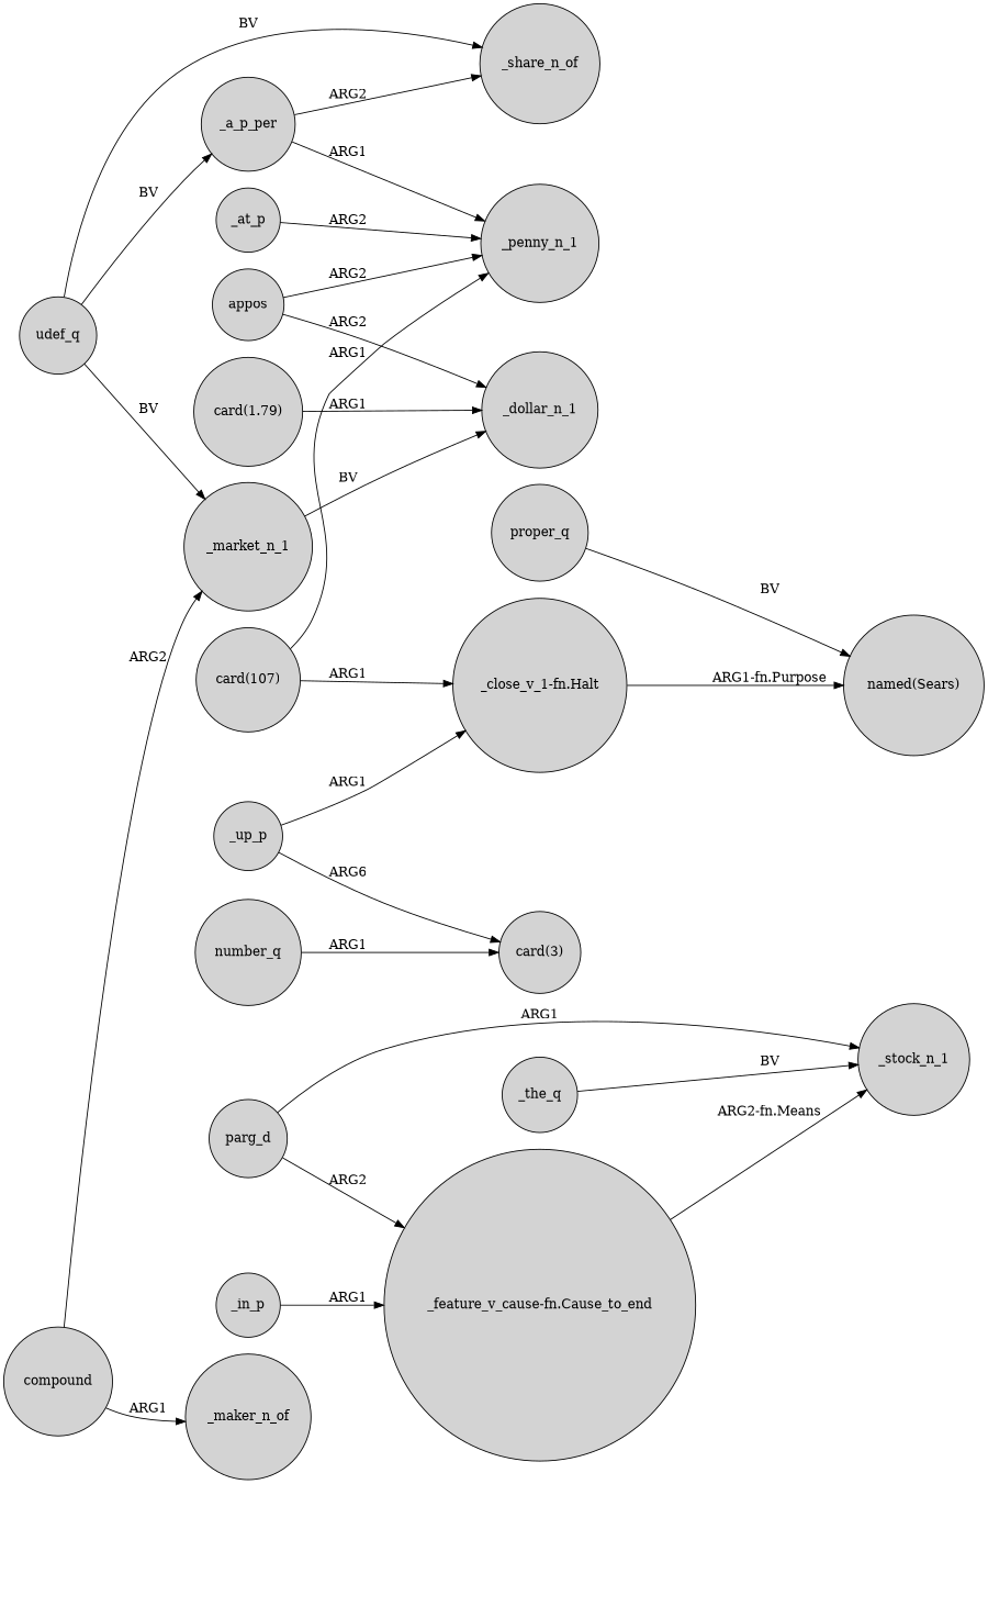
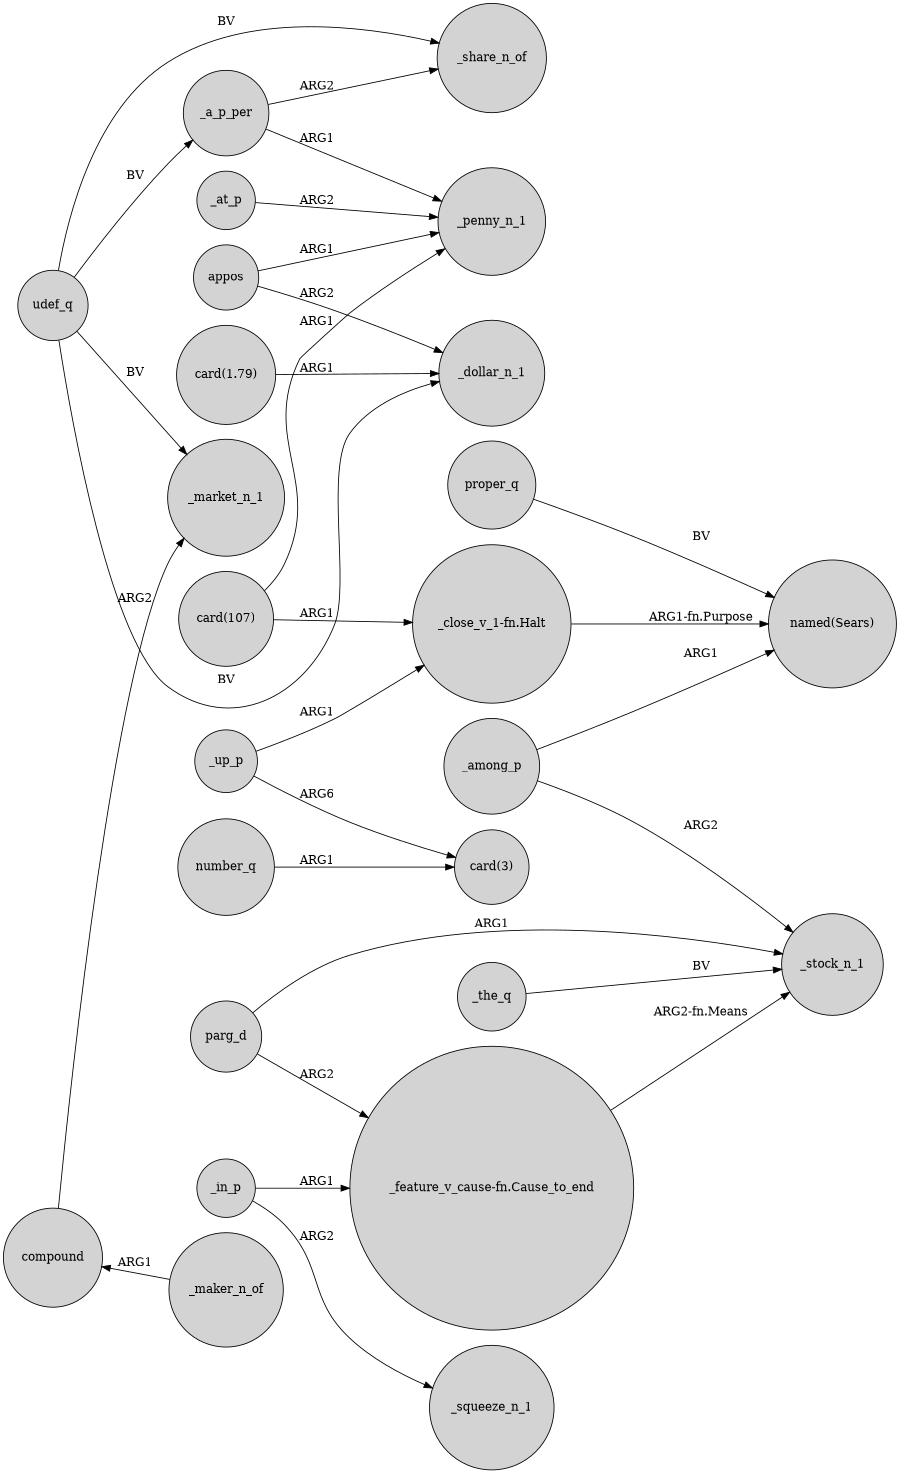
  digraph {
    rankdir=LR
    node [shape=circle style=filled]
    udef_q
    _market_n_1
    _dollar_n_1
    _share_n_of
    _a_p_per
+   _among_p
    "named(Sears)"
    _stock_n_1
    "card(107)"
    _penny_n_1
    "_close_v_1-fn.Halt"
    parg_d
    "_feature_v_cause-fn.Cause_to_end"
    compound
    _maker_n_of
    appos
    _up_p
    "card(3)"
    proper_q
    _the_q
    _at_p
    _in_p
+   _squeeze_n_1
    number_q
    n25 [label="card(1.79)"]
    udef_q -> _market_n_1 [label=BV]
-   _market_n_1 -> _dollar_n_1 [label=BV]
+   udef_q -> _dollar_n_1 [label=BV]
    udef_q -> _share_n_of [label=BV]
    udef_q -> _a_p_per [label=BV]
    _a_p_per -> _share_n_of [label=ARG2]
    _a_p_per -> _penny_n_1 [label=ARG1]
+   _among_p -> "named(Sears)" [label=ARG1]
+   _among_p -> _stock_n_1 [label=ARG2]
    "card(107)" -> _penny_n_1 [label=ARG1]
    "card(107)" -> "_close_v_1-fn.Halt" [label=ARG1]
    "_close_v_1-fn.Halt" -> "named(Sears)" [label="ARG1-fn.Purpose"]
    parg_d -> _stock_n_1 [label=ARG1]
    parg_d -> "_feature_v_cause-fn.Cause_to_end" [label=ARG2]
    "_feature_v_cause-fn.Cause_to_end" -> _stock_n_1 [label="ARG2-fn.Means"]
    compound -> _market_n_1 [label=ARG2]
-   compound -> _maker_n_of [label=ARG1]
+   _maker_n_of -> compound [label=ARG1]
    appos -> _dollar_n_1 [label=ARG2]
-   appos -> _penny_n_1 [label=ARG2]
+   appos -> _penny_n_1 [label=ARG1]
    _up_p -> "_close_v_1-fn.Halt" [label=ARG1]
    _up_p -> "card(3)" [label=ARG6]
    proper_q -> "named(Sears)" [label=BV]
    _the_q -> _stock_n_1 [label=BV]
    _at_p -> _penny_n_1 [label=ARG2]
    _in_p -> "_feature_v_cause-fn.Cause_to_end" [label=ARG1]
+   _in_p -> _squeeze_n_1 [label=ARG2]
    number_q -> "card(3)" [label=ARG1]
    n25 -> _dollar_n_1 [label=ARG1]
  }
